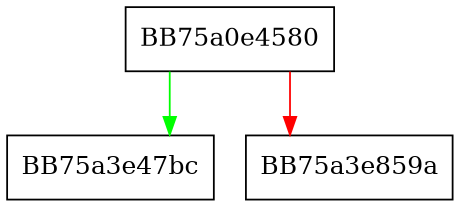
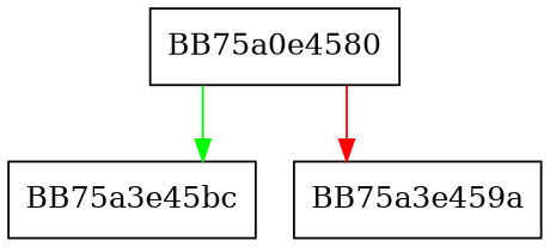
  digraph {
    splines=ortho
    node [shape=box]
    n1 [label=BB75a0e4580]
-   BB75a3e45bc [label=BB75a3e47bc]
-   BB75a3e459a [label=BB75a3e859a]
+   BB75a3e45bc
+   BB75a3e459a
    n1 -> BB75a3e45bc [color=green]
    n1 -> BB75a3e459a [color=red]
  }
